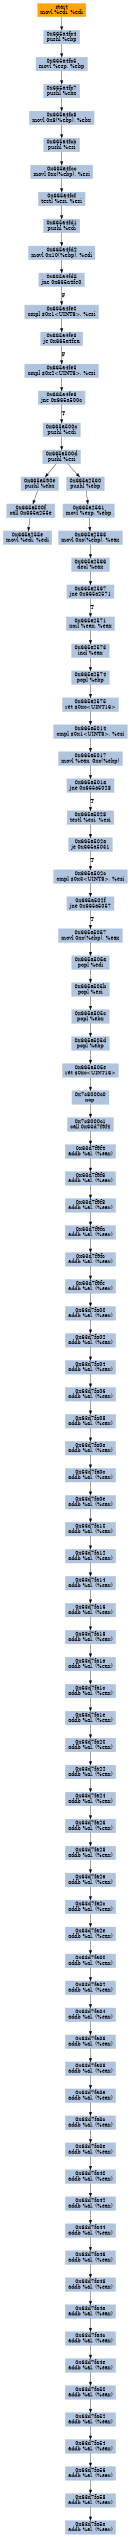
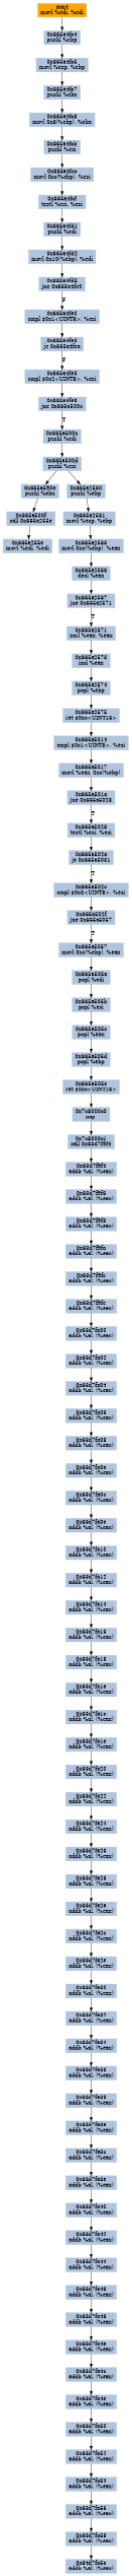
  digraph {
    node [color=lightsteelblue fillcolor=lightsteelblue shape=rectangle style=filled]
    edge [color="#000000"]
    n1 [color=lightgrey fillcolor=orange label="start\nmovl %edi, %edi"]
    n2 [label="0x665a4fc4\npushl %ebp"]
    n3 [label="0x665a4fc5\nmovl %esp, %ebp"]
    n4 [label="0x665a4fc7\npushl %ebx"]
    n5 [label="0x665a4fc8\nmovl 0x8(%ebp), %ebx"]
    n6 [label="0x665a4fcb\npushl %esi"]
    n7 [label="0x665a4fcc\nmovl 0xc(%ebp), %esi"]
    n8 [label="0x665a4fcf\ntestl %esi, %esi"]
    n9 [label="0x665a4fd1\npushl %edi"]
    n10 [label="0x665a4fd2\nmovl 0x10(%ebp), %edi"]
    n11 [label="0x665a4fd5\njne 0x665a4fe0"]
    n12 [label="0x665a4fe0\ncmpl $0x1<UINT8>, %esi"]
    n13 [label="0x665a4fe3\nje 0x665a4fea"]
    n14 [label="0x665a4fe5\ncmpl $0x2<UINT8>, %esi"]
    n15 [label="0x665a4fe8\njne 0x665a500c"]
    n16 [label="0x665a500c\npushl %edi"]
    n17 [label="0x665a500d\npushl %esi"]
    n18 [label="0x665a590e\npushl %ebx"]
    n19 [label="0x665a2560\npushl %ebp"]
    n20 [label="0x665a500f\ncall 0x665a255e"]
    n21 [label="0x665a255e\nmovl %edi, %edi"]
    n22 [label="0x665a2561\nmovl %esp, %ebp"]
    n23 [label="0x665a2563\nmovl 0xc(%ebp), %eax"]
    n24 [label="0x665a2566\ndecl %eax"]
    n25 [label="0x665a2567\njne 0x665a2571"]
    n26 [label="0x665a2571\nxorl %eax, %eax"]
    n27 [label="0x665a2573\nincl %eax"]
    n28 [label="0x665a2574\npopl %ebp"]
    n29 [label="0x665a2575\nret $0xc<UINT16>"]
    n30 [label="0x665a5014\ncmpl $0x1<UINT8>, %esi"]
    n31 [label="0x665a5017\nmovl %eax, 0xc(%ebp)"]
    n32 [label="0x665a501a\njne 0x665a5028"]
    n33 [label="0x665a5028\ntestl %esi, %esi"]
    n34 [label="0x665a502a\nje 0x665a5031"]
    n35 [label="0x665a502c\ncmpl $0x3<UINT8>, %esi"]
    n36 [label="0x665a502f\njne 0x665a5057"]
    n37 [label="0x665a5057\nmovl 0xc(%ebp), %eax"]
    n38 [label="0x665a505a\npopl %edi"]
    n39 [label="0x665a505b\npopl %esi"]
    n40 [label="0x665a505c\npopl %ebx"]
    n41 [label="0x665a505d\npopl %ebp"]
    n42 [label="0x665a505e\nret $0xc<UINT16>"]
    n43 [label="0x7c8000c0\nnop "]
    n44 [label="0x7c8000c1\ncall 0x63d7f9f4"]
    n45 [label="0x63d7f9f4\naddb %al, (%eax)"]
    n46 [label="0x63d7f9f6\naddb %al, (%eax)"]
    n47 [label="0x63d7f9f8\naddb %al, (%eax)"]
    n48 [label="0x63d7f9fa\naddb %al, (%eax)"]
    n49 [label="0x63d7f9fc\naddb %al, (%eax)"]
    n50 [label="0x63d7f9fe\naddb %al, (%eax)"]
    n51 [label="0x63d7fa00\naddb %al, (%eax)"]
    n52 [label="0x63d7fa02\naddb %al, (%eax)"]
    n53 [label="0x63d7fa04\naddb %al, (%eax)"]
    n54 [label="0x63d7fa06\naddb %al, (%eax)"]
    n55 [label="0x63d7fa08\naddb %al, (%eax)"]
    n56 [label="0x63d7fa0a\naddb %al, (%eax)"]
    n57 [label="0x63d7fa0c\naddb %al, (%eax)"]
    n58 [label="0x63d7fa0e\naddb %al, (%eax)"]
    n59 [label="0x63d7fa10\naddb %al, (%eax)"]
    n60 [label="0x63d7fa12\naddb %al, (%eax)"]
    n61 [label="0x63d7fa14\naddb %al, (%eax)"]
    n62 [label="0x63d7fa16\naddb %al, (%eax)"]
    n63 [label="0x63d7fa18\naddb %al, (%eax)"]
    n64 [label="0x63d7fa1a\naddb %al, (%eax)"]
    n65 [label="0x63d7fa1c\naddb %al, (%eax)"]
    n66 [label="0x63d7fa1e\naddb %al, (%eax)"]
    n67 [label="0x63d7fa20\naddb %al, (%eax)"]
    n68 [label="0x63d7fa22\naddb %al, (%eax)"]
    n69 [label="0x63d7fa24\naddb %al, (%eax)"]
    n70 [label="0x63d7fa26\naddb %al, (%eax)"]
    n71 [label="0x63d7fa28\naddb %al, (%eax)"]
    n72 [label="0x63d7fa2a\naddb %al, (%eax)"]
    n73 [label="0x63d7fa2c\naddb %al, (%eax)"]
    n74 [label="0x63d7fa2e\naddb %al, (%eax)"]
    n75 [label="0x63d7fa30\naddb %al, (%eax)"]
    n76 [label="0x63d7fa32\naddb %al, (%eax)"]
    n77 [label="0x63d7fa34\naddb %al, (%eax)"]
    n78 [label="0x63d7fa36\naddb %al, (%eax)"]
    n79 [label="0x63d7fa38\naddb %al, (%eax)"]
    n80 [label="0x63d7fa3a\naddb %al, (%eax)"]
    n81 [label="0x63d7fa3c\naddb %al, (%eax)"]
    n82 [label="0x63d7fa3e\naddb %al, (%eax)"]
    n83 [label="0x63d7fa40\naddb %al, (%eax)"]
    n84 [label="0x63d7fa42\naddb %al, (%eax)"]
    n85 [label="0x63d7fa44\naddb %al, (%eax)"]
    n86 [label="0x63d7fa46\naddb %al, (%eax)"]
    n87 [label="0x63d7fa48\naddb %al, (%eax)"]
    n88 [label="0x63d7fa4a\naddb %al, (%eax)"]
    n89 [label="0x63d7fa4c\naddb %al, (%eax)"]
    n90 [label="0x63d7fa4e\naddb %al, (%eax)"]
    n91 [label="0x63d7fa50\naddb %al, (%eax)"]
    n92 [label="0x63d7fa52\naddb %al, (%eax)"]
    n93 [label="0x63d7fa54\naddb %al, (%eax)"]
    n94 [label="0x63d7fa56\naddb %al, (%eax)"]
    n95 [label="0x63d7fa58\naddb %al, (%eax)"]
-   n96 [label="0x63d7fa5a\naddb %al, (%eax)"]
+   n96 [label="0x64d7fa5a\naddb %al, (%eax)"]
    n1 -> n2
    n2 -> n3
    n3 -> n4
    n4 -> n5
    n5 -> n6
    n6 -> n7
    n7 -> n8
    n8 -> n9
    n9 -> n10
    n10 -> n11
    n11 -> n12 [label=F]
    n12 -> n13
    n13 -> n14 [label=F]
    n14 -> n15
    n15 -> n16 [label=T]
    n16 -> n17
    n17 -> n18
    n17 -> n19
    n18 -> n20
    n19 -> n22
    n20 -> n21
    n22 -> n23
    n23 -> n24
    n24 -> n25
    n25 -> n26 [label=T]
    n26 -> n27
    n27 -> n28
    n28 -> n29
    n29 -> n30
    n30 -> n31
    n31 -> n32
    n32 -> n33 [label=T]
    n33 -> n34
    n34 -> n35 [label=T]
    n35 -> n36
    n36 -> n37 [label=T]
    n37 -> n38
    n38 -> n39
    n39 -> n40
    n40 -> n41
    n41 -> n42
    n42 -> n43
    n43 -> n44
    n44 -> n45
    n45 -> n46
    n46 -> n47
    n47 -> n48
    n48 -> n49
    n49 -> n50
    n50 -> n51
    n51 -> n52
    n52 -> n53
    n53 -> n54
    n54 -> n55
    n55 -> n56
    n56 -> n57
    n57 -> n58
    n58 -> n59
    n59 -> n60
    n60 -> n61
    n61 -> n62
    n62 -> n63
    n63 -> n64
    n64 -> n65
    n65 -> n66
    n66 -> n67
    n67 -> n68
    n68 -> n69
    n69 -> n70
    n70 -> n71
    n71 -> n72
    n72 -> n73
    n73 -> n74
    n74 -> n75
    n75 -> n76
    n76 -> n77
    n77 -> n78
    n78 -> n79
    n79 -> n80
    n80 -> n81
    n81 -> n82
    n82 -> n83
    n83 -> n84
    n84 -> n85
    n85 -> n86
    n86 -> n87
    n87 -> n88
    n88 -> n89
    n89 -> n90
    n90 -> n91
    n91 -> n92
    n92 -> n93
    n93 -> n94
    n94 -> n95
    n95 -> n96
  }
